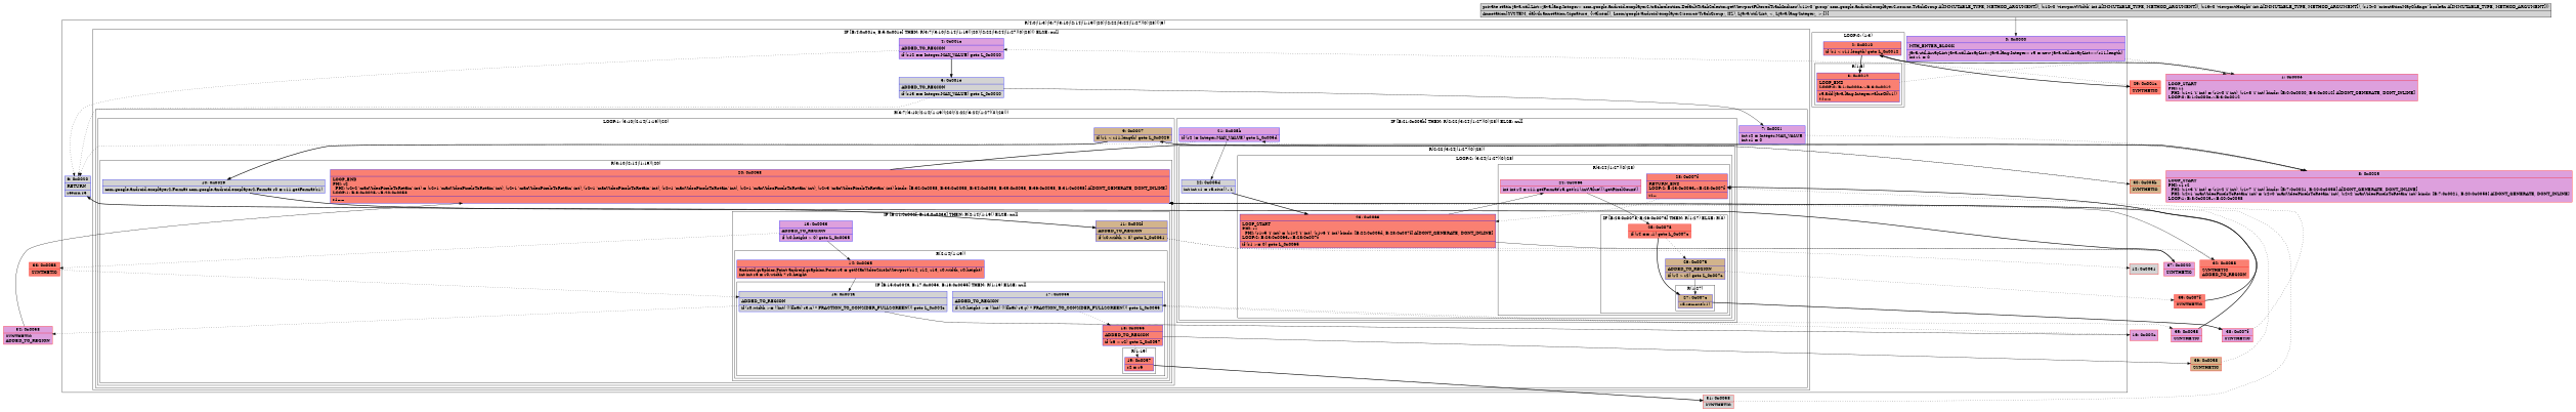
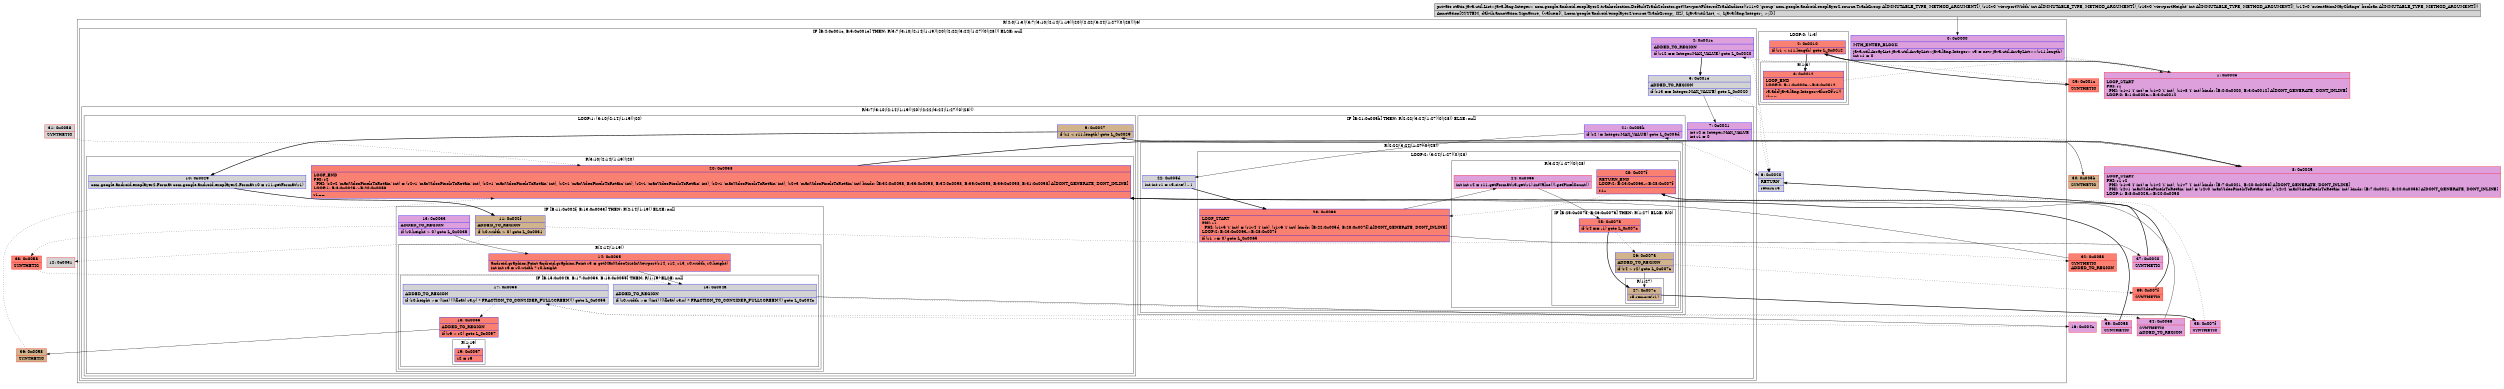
  digraph {
    node [color=blue fillcolor=salmon shape=record style=filled]
    edge [style=dotted]
    n1 [label="{3\:\ 0x0012|LOOP_END\lLOOP:0: B:1:0x000e\-\>B:3:0x0012\l|r5.add(java.lang.Integer.valueOf(r1))\lr1++\l}"]
    n2 [label="{2\:\ 0x0010|if (r1 \< r11.length) goto L_0x0012\l}"]
    n3 [label="{19\:\ 0x0057|r2 = r6\l}"]
    n4 [fillcolor=lightgrey label="{15\:\ 0x004a|ADDED_TO_REGION\l|if (r0.width \>= ((int) (((float) r3.x) * FRACTION_TO_CONSIDER_FULLSCREEN))) goto L_0x004c\l}"]
    n5 [fillcolor=lightgrey label="{17\:\ 0x0053|ADDED_TO_REGION\l|if (r0.height \>= ((int) (((float) r3.y) * FRACTION_TO_CONSIDER_FULLSCREEN))) goto L_0x0055\l}"]
    n6 [label="{18\:\ 0x0055|ADDED_TO_REGION\l|if (r6 \< r2) goto L_0x0057\l}"]
    n7 [label="{14\:\ 0x0035|android.graphics.Point android.graphics.Point r3 = getMaxVideoSizeInViewport(r14, r12, r13, r0.width, r0.height)\lint int r6 = r0.width * r0.height\l}"]
    n8 [fillcolor=tan label="{11\:\ 0x002f|ADDED_TO_REGION\l|if (r0.width \> 0) goto L_0x0031\l}"]
    n9 [fillcolor=plum label="{13\:\ 0x0033|ADDED_TO_REGION\l|if (r0.height \> 0) goto L_0x0035\l}"]
    n10 [fillcolor=lightgrey label="{10\:\ 0x0029|com.google.android.exoplayer2.Format com.google.android.exoplayer2.Format r0 = r11.getFormat(r1)\l}"]
    n11 [label="{20\:\ 0x0058|LOOP_END\lPHI: r2 \l  PHI: (r2v2 'maxVideoPixelsToRetain' int) = (r2v1 'maxVideoPixelsToRetain' int), (r2v1 'maxVideoPixelsToRetain' int), (r2v1 'maxVideoPixelsToRetain' int), (r2v1 'maxVideoPixelsToRetain' int), (r2v1 'maxVideoPixelsToRetain' int), (r2v3 'maxVideoPixelsToRetain' int) binds: [B:32:0x0058, B:33:0x0058, B:34:0x0058, B:35:0x0058, B:36:0x0058, B:31:0x0058] A[DONT_GENERATE, DONT_INLINE]\lLOOP:1: B:8:0x0025\-\>B:20:0x0058\l|r1++\l}"]
    n12 [fillcolor=tan label="{9\:\ 0x0027|if (r1 \< r11.length) goto L_0x0029\l}"]
    n13 [fillcolor=tan label="{27\:\ 0x007c|r5.remove(r1)\l}"]
-   n14 [color=red label="{25\:\ 0x0078|if (r4 == \-1) goto L_0x007c\l}"]
+   n14 [label="{25\:\ 0x0078|if (r4 == \-1) goto L_0x007c\l}"]
    n15 [fillcolor=tan label="{26\:\ 0x007a|ADDED_TO_REGION\l|if (r4 \> r2) goto L_0x007c\l}"]
    n16 [color=red fillcolor=plum label="{24\:\ 0x0065|int int r4 = r11.getFormat(r5.get(r1).intValue()).getPixelCount()\l}"]
    n17 [label="{28\:\ 0x007f|RETURN_END\lLOOP:2: B:23:0x0063\-\>B:28:0x007f\l|r1\-\-\l}"]
    n18 [label="{23\:\ 0x0063|LOOP_START\lPHI: r1 \l  PHI: (r1v5 'i' int) = (r1v4 'i' int), (r1v6 'i' int) binds: [B:22:0x005d, B:28:0x007f] A[DONT_GENERATE, DONT_INLINE]\lLOOP:2: B:23:0x0063\-\>B:28:0x007f\l|if (r1 \>= 0) goto L_0x0065\l}"]
    n19 [fillcolor=lightgrey label="{22\:\ 0x005d|int int r1 = r5.size() \- 1\l}"]
    n20 [fillcolor=plum label="{21\:\ 0x005b|if (r2 != Integer.MAX_VALUE) goto L_0x005d\l}"]
    n21 [fillcolor=plum label="{7\:\ 0x0021|int r2 = Integer.MAX_VALUE\lint r1 = 0\l}"]
    n22 [fillcolor=plum label="{4\:\ 0x001c|ADDED_TO_REGION\l|if (r12 == Integer.MAX_VALUE) goto L_0x0020\l}"]
    n23 [fillcolor=lightgrey label="{5\:\ 0x001e|ADDED_TO_REGION\l|if (r13 == Integer.MAX_VALUE) goto L_0x0020\l}"]
    n24 [fillcolor=plum label="{0\:\ 0x0000|MTH_ENTER_BLOCK\l|java.util.ArrayList java.util.ArrayList\<java.lang.Integer\> r5 = new java.util.ArrayList\<\>(r11.length)\lint r1 = 0\l}"]
    n25 [fillcolor=lightgrey label="{6\:\ 0x0020|RETURN\l|return r5\l}"]
    n26 [color=red fillcolor=plum label="{1\:\ 0x000e|LOOP_START\lPHI: r1 \l  PHI: (r1v1 'i' int) = (r1v0 'i' int), (r1v8 'i' int) binds: [B:0:0x0000, B:3:0x0012] A[DONT_GENERATE, DONT_INLINE]\lLOOP:0: B:1:0x000e\-\>B:3:0x0012\l}"]
    n27 [color=red label="{29\:\ 0x001c|SYNTHETIC\l}"]
    n28 [color=red fillcolor=lightgrey label="{31\:\ 0x0058|SYNTHETIC\l}"]
    n29 [color=red fillcolor=plum label="{16\:\ 0x004c}"]
    n30 [color=red fillcolor=plum label="{34\:\ 0x0058|SYNTHETIC\lADDED_TO_REGION\l}"]
    n31 [color=red fillcolor=plum label="{35\:\ 0x0058|SYNTHETIC\l}"]
    n32 [color=red fillcolor=tan label="{36\:\ 0x0058|SYNTHETIC\l}"]
    n33 [color=red fillcolor=lightgrey label="{12\:\ 0x0031}"]
    n34 [color=red label="{32\:\ 0x0058|SYNTHETIC\lADDED_TO_REGION\l}"]
    n35 [color=red label="{33\:\ 0x0058|SYNTHETIC\l}"]
    n36 [color=red fillcolor=plum label="{8\:\ 0x0025|LOOP_START\lPHI: r1 r2 \l  PHI: (r1v3 'i' int) = (r1v2 'i' int), (r1v7 'i' int) binds: [B:7:0x0021, B:20:0x0058] A[DONT_GENERATE, DONT_INLINE]\l  PHI: (r2v1 'maxVideoPixelsToRetain' int) = (r2v0 'maxVideoPixelsToRetain' int), (r2v2 'maxVideoPixelsToRetain' int) binds: [B:7:0x0021, B:20:0x0058] A[DONT_GENERATE, DONT_INLINE]\lLOOP:1: B:8:0x0025\-\>B:20:0x0058\l}"]
    n37 [color=red fillcolor=tan label="{30\:\ 0x005b|SYNTHETIC\l}"]
    n38 [color=red fillcolor=plum label="{38\:\ 0x007f|SYNTHETIC\l}"]
    n39 [color=red label="{39\:\ 0x007f|SYNTHETIC\l}"]
    n40 [color=red fillcolor=plum label="{37\:\ 0x0020|SYNTHETIC\l}"]
    n41 [fillcolor=lightgrey label="{private static java.util.List\<java.lang.Integer\> com.google.android.exoplayer2.trackselection.DefaultTrackSelector.getViewportFilteredTrackIndices((r11v0 'group' com.google.android.exoplayer2.source.TrackGroup A[IMMUTABLE_TYPE, METHOD_ARGUMENT]), (r12v0 'viewportWidth' int A[IMMUTABLE_TYPE, METHOD_ARGUMENT]), (r13v0 'viewportHeight' int A[IMMUTABLE_TYPE, METHOD_ARGUMENT]), (r14v0 'orientationMayChange' boolean A[IMMUTABLE_TYPE, METHOD_ARGUMENT]))  | Annotation[SYSTEM, dalvik.annotation.Signature, \{value=[(, Lcom\/google\/android\/exoplayer2\/source\/TrackGroup;, IIZ), Ljava\/util\/List, \<, Ljava\/lang\/Integer;, \>;]\}]\l}" color=""]
    subgraph cluster_1 {
      label="R(4:0|(1:3)|(3:7|(3:10|(2:14|(1:19))|20)|(2:22|(3:24|(1:27)(0)|28)))|6)"
      n24
      n25
      subgraph cluster_2 {
        label="LOOP:0: (1:3)"
        n2
        subgraph cluster_3 {
          label="R(1:3)"
          n1
        }
      }
      subgraph cluster_4 {
        label="IF [B:4:0x001c, B:5:0x001e] THEN: R(3:7|(3:10|(2:14|(1:19))|20)|(2:22|(3:24|(1:27)(0)|28))) ELSE: null"
        n22
        n23
        subgraph cluster_5 {
          label="R(3:7|(3:10|(2:14|(1:19))|20)|(2:22|(3:24|(1:27)(0)|28)))"
          n21
          subgraph cluster_6 {
            label="LOOP:1: (3:10|(2:14|(1:19))|20)"
            n12
            subgraph cluster_7 {
              label="R(3:10|(2:14|(1:19))|20)"
              n10
              n11
              subgraph cluster_8 {
                label="IF [B:11:0x002f, B:13:0x0033] THEN: R(2:14|(1:19)) ELSE: null"
                n8
                n9
                subgraph cluster_9 {
                  label="R(2:14|(1:19))"
                  n7
                  subgraph cluster_10 {
                    label="IF [B:15:0x004a, B:17:0x0053, B:18:0x0055] THEN: R(1:19) ELSE: null"
                    n4
                    n5
                    n6
                    subgraph cluster_11 {
                      label="R(1:19)"
                      n3
                    }
                  }
                }
              }
            }
          }
          subgraph cluster_12 {
            label="IF [B:21:0x005b] THEN: R(2:22|(3:24|(1:27)(0)|28)) ELSE: null"
            n20
            subgraph cluster_13 {
              label="R(2:22|(3:24|(1:27)(0)|28))"
              n19
              subgraph cluster_14 {
                label="LOOP:2: (3:24|(1:27)(0)|28)"
                n18
                subgraph cluster_15 {
                  label="R(3:24|(1:27)(0)|28)"
                  n16
                  n17
                  subgraph cluster_16 {
                    label="IF [B:25:0x0078, B:26:0x007a] THEN: R(1:27) ELSE: R(0)"
                    n14
                    n15
                    subgraph cluster_17 {
                      label="R(1:27)"
                      n13
                    }
                    subgraph cluster_18 {
                      label="R(0)"
                    }
                  }
                }
              }
            }
          }
        }
      }
    }
    n1 -> n26
    n2 -> n1 [style=bold]
    n2 -> n27 [style=bold]
-   n3 -> n28 [style=bold]
    n4 -> n29 [style=solid]
    n4 -> n30
    n5 -> n6
    n5 -> n31
    n6 -> n3
    n6 -> n32 [style=solid]
    n7 -> n4 [style=solid]
    n8 -> n33
    n8 -> n34
    n9 -> n7 [style=solid]
    n9 -> n35
    n10 -> n8 [style=bold]
    n11 -> n36 [style=bold]
    n12 -> n10 [style=bold]
    n12 -> n37 [style=solid]
    n13 -> n38 [style=bold]
    n14 -> n13 [style=bold]
    n14 -> n15
    n15 -> n13 [style=solid]
    n15 -> n39
    n16 -> n14 [style=solid]
    n17 -> n18
    n18 -> n16 [style=solid]
    n18 -> n40 [style=solid]
    n19 -> n18 [style=bold]
    n20 -> n19 [style=solid]
    n20 -> n25
    n21 -> n36
    n22 -> n23 [style=bold]
    n22 -> n25
    n23 -> n21 [style=solid]
    n23 -> n25
    n24 -> n26
    n26 -> n2 [style=bold]
    n27 -> n22
    n28 -> n11
    n29 -> n5
    n30 -> n11 [style=solid]
    n31 -> n11 [style=bold]
    n32 -> n11
    n34 -> n11 [style=solid]
    n35 -> n4
    n36 -> n12 [style=solid]
    n37 -> n20
    n38 -> n17
    n39 -> n17 [style=bold]
    n40 -> n25 [style=bold]
    n41 -> n24 [style=solid]
  }
